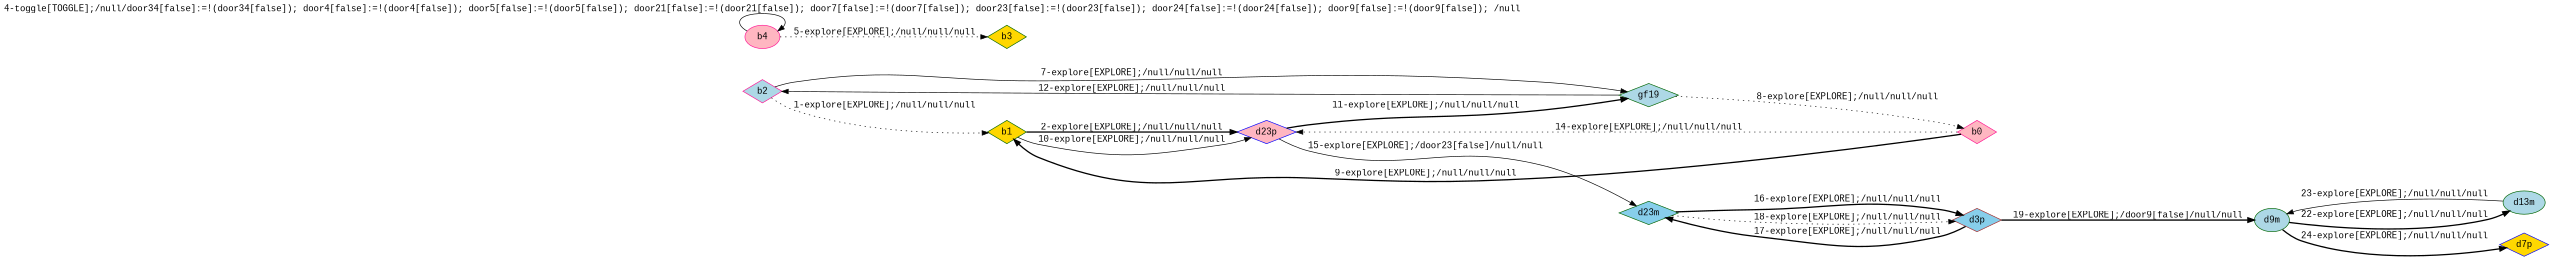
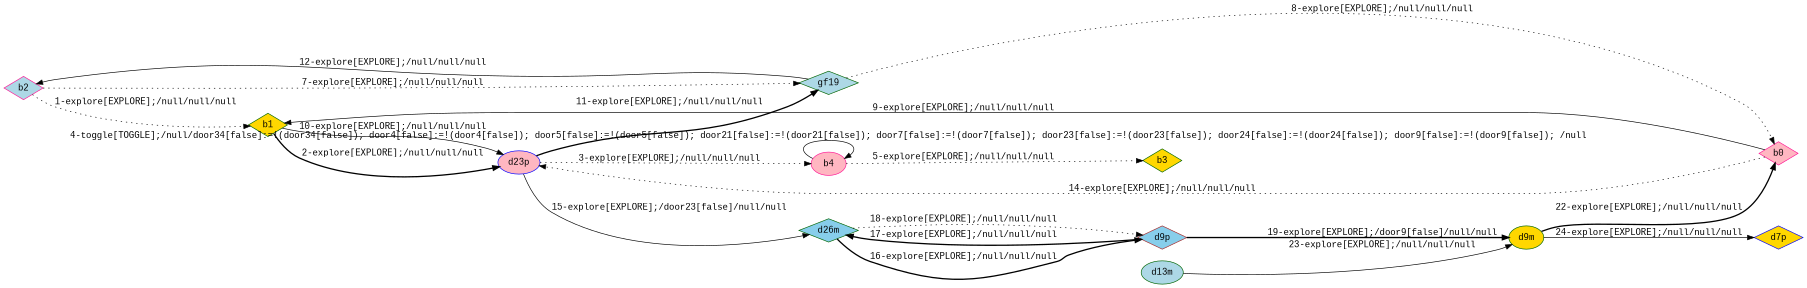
  digraph {
    fontname="Liberation Mono"
    rankdir=LR
    node [color=darkgreen fillcolor=lightblue fontname="Liberation Mono" shape=diamond style=filled]
    edge [fontname="Liberation Mono" style=dotted]
    b2 [color=deeppink]
    b1 [fillcolor=gold]
    gf19
-   d23p [color=blue fillcolor=lightpink]
+   d23p [color=blue fillcolor=lightpink shape=ellipse]
    b0 [color=deeppink fillcolor=lightpink]
    b4 [color=deeppink fillcolor=lightpink shape=ellipse]
-   d23m [fillcolor=skyblue]
+   d23m [fillcolor=skyblue label=d26m]
    b3 [fillcolor=gold]
-   d9p [color=brown fillcolor=skyblue label=d3p]
-   d9m [shape=ellipse]
+   d9p [color=brown fillcolor=skyblue]
+   d9m [fillcolor=gold shape=ellipse]
    d13m [shape=ellipse]
    d7p [color=blue fillcolor=gold]
    b2 -> b1 [label="1-explore[EXPLORE];/null/null/null"]
-   b2 -> gf19 [label="7-explore[EXPLORE];/null/null/null" style=solid]
+   b2 -> gf19 [label="7-explore[EXPLORE];/null/null/null"]
    b1 -> d23p [label="2-explore[EXPLORE];/null/null/null" style=bold]
    b1 -> d23p [label="10-explore[EXPLORE];/null/null/null" style=solid]
    gf19 -> b2 [label="12-explore[EXPLORE];/null/null/null" style=solid]
    gf19 -> b0 [label="8-explore[EXPLORE];/null/null/null"]
    d23p -> gf19 [label="11-explore[EXPLORE];/null/null/null" style=bold]
+   d23p -> b4 [label="3-explore[EXPLORE];/null/null/null"]
    d23p -> d23m [label="15-explore[EXPLORE];/door23[false]/null/null" style=solid]
-   b0 -> b1 [label="9-explore[EXPLORE];/null/null/null" style=bold]
+   b0 -> b1 [label="9-explore[EXPLORE];/null/null/null" style=solid]
    b0 -> d23p [label="14-explore[EXPLORE];/null/null/null"]
    b4 -> b4 [label="4-toggle[TOGGLE];/null/door34[false]:=!(door34[false]); door4[false]:=!(door4[false]); door5[false]:=!(door5[false]); door21[false]:=!(door21[false]); door7[false]:=!(door7[false]); door23[false]:=!(door23[false]); door24[false]:=!(door24[false]); door9[false]:=!(door9[false]); /null" style=solid]
    b4 -> b3 [label="5-explore[EXPLORE];/null/null/null"]
    d23m -> d9p [label="16-explore[EXPLORE];/null/null/null" style=bold]
    d23m -> d9p [label="18-explore[EXPLORE];/null/null/null"]
    d9p -> d23m [label="17-explore[EXPLORE];/null/null/null" style=bold]
    d9p -> d9m [label="19-explore[EXPLORE];/door9[false]/null/null" style=bold]
-   d9m -> d13m [label="22-explore[EXPLORE];/null/null/null" style=bold]
-   d9m -> d7p [label="24-explore[EXPLORE];/null/null/null" style=bold]
+   d9m -> b0 [label="22-explore[EXPLORE];/null/null/null" style=bold]
+   d9m -> d7p [label="24-explore[EXPLORE];/null/null/null" style=solid]
    d13m -> d9m [label="23-explore[EXPLORE];/null/null/null" style=solid]
  }
